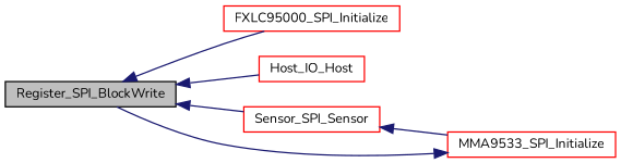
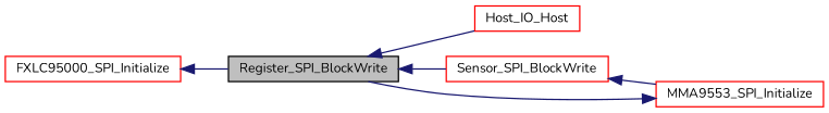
  digraph {
    fontname=Nunito
    rankdir=LR
    node [color=red fillcolor=white fontname=Nunito fontsize=10 shape=record style=filled]
    edge [color=midnightblue dir=back fontname=Nunito fontsize=10 labelfontname=Helvetica labelfontsize=10 style=solid]
    n1 [color=black fillcolor=grey75 fontcolor=black height=0.2 label=Register_SPI_BlockWrite width=0.4]
    n2 [height=0.2 label=FXLC95000_SPI_Initialize width=0.4]
    n3 [height=0.2 label=Host_IO_Host width=0.4]
-   n4 [height=0.2 label=Sensor_SPI_Sensor width=0.4]
-   n5 [height=0.2 label=MMA9533_SPI_Initialize width=0.4]
-   n1 -> n2
+   n4 [height=0.2 label=Sensor_SPI_BlockWrite width=0.4]
+   n5 [height=0.2 label=MMA9553_SPI_Initialize width=0.4]
+   n2 -> n1
    n1 -> n3
    n1 -> n4
    n4 -> n5
    n5 -> n1
  }
